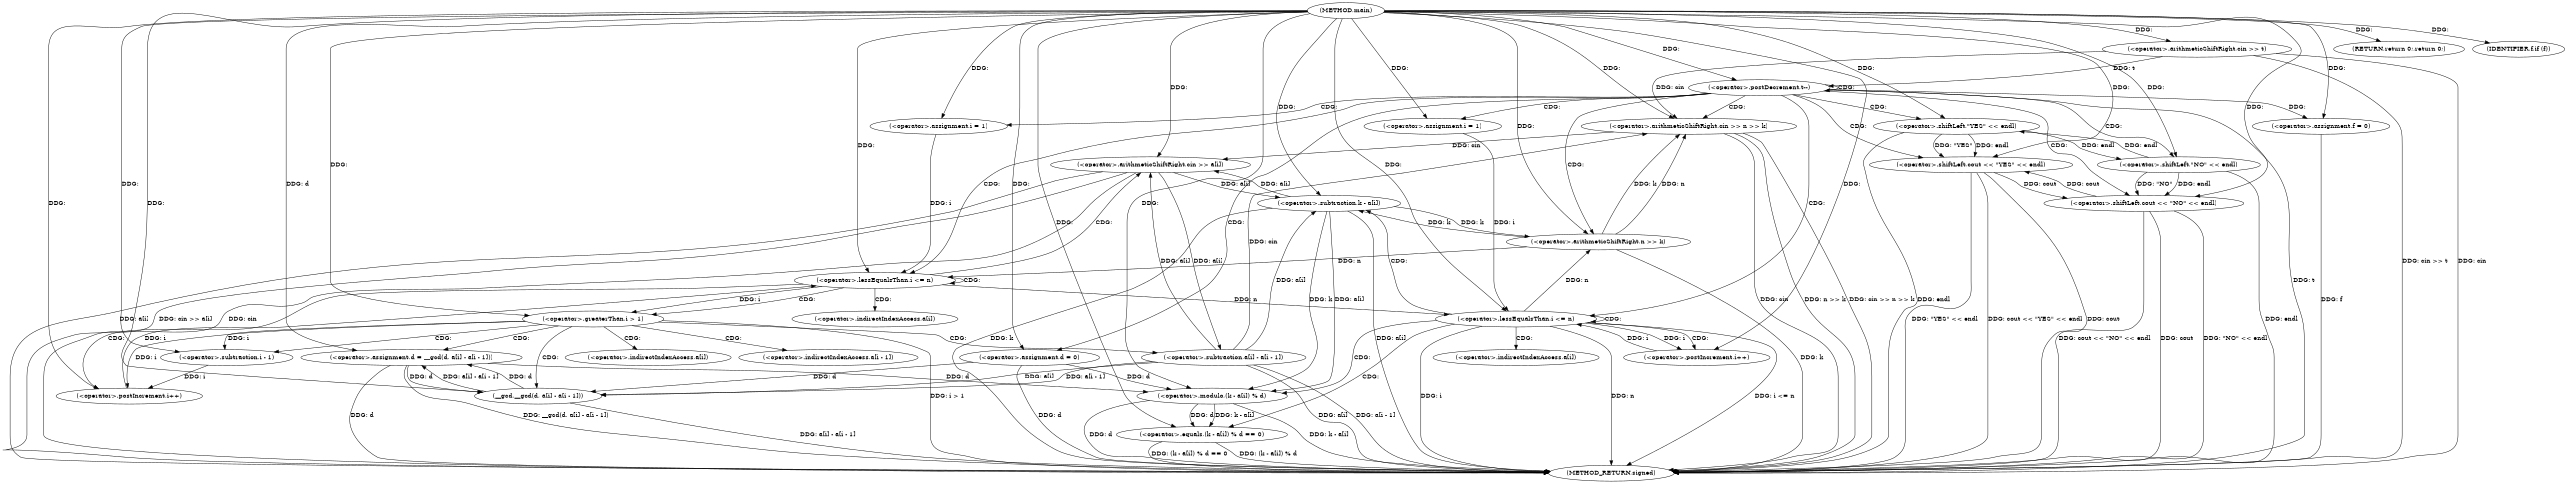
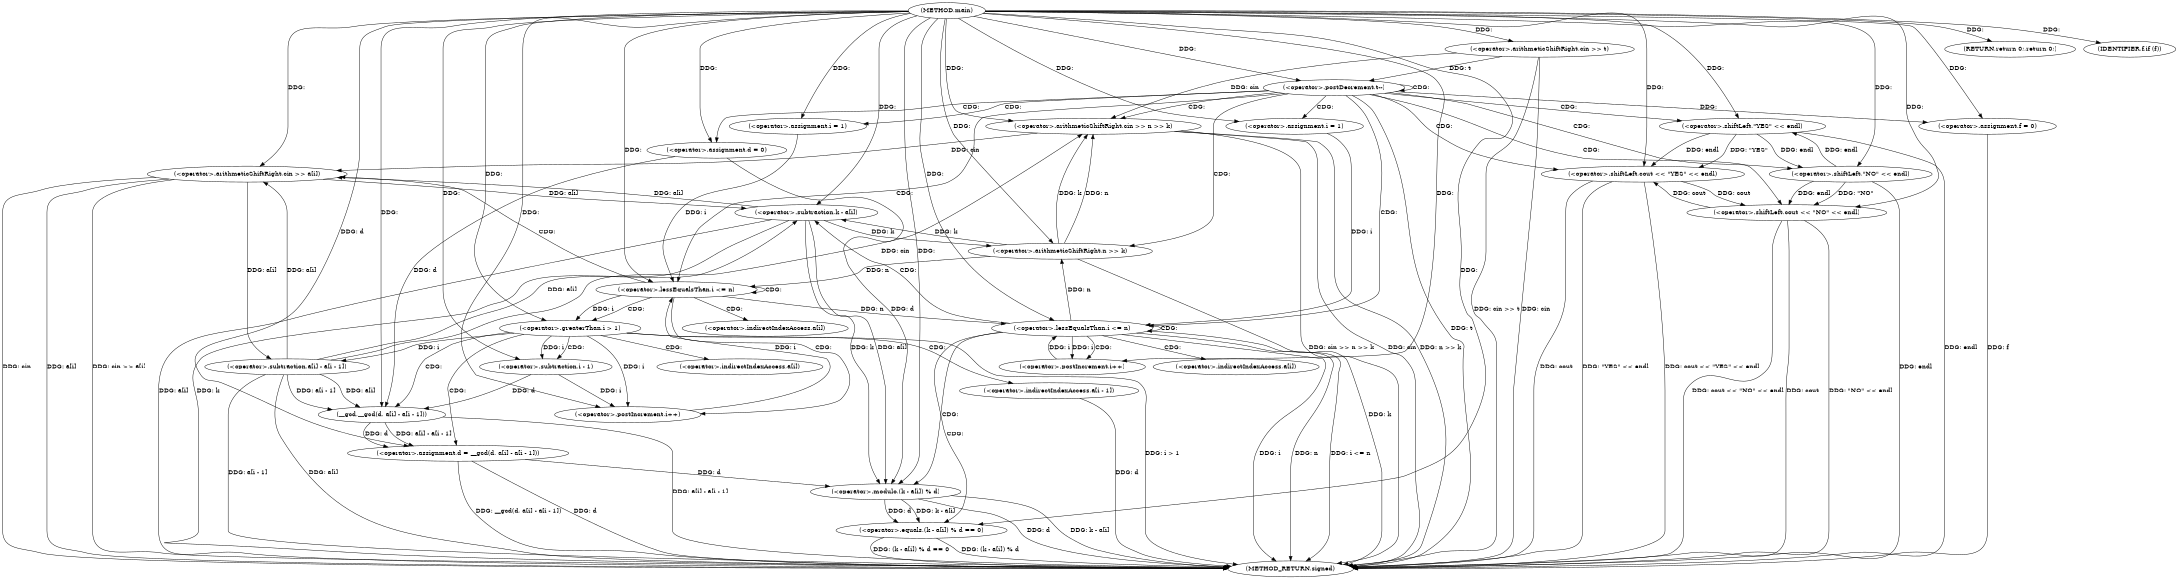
  digraph {
    n1 [label="(METHOD,main)"]
    n2 [label="(<operator>.arithmeticShiftRight,cin >> t)"]
    n3 [label="(RETURN,return 0;,return 0;)"]
    n4 [label="(<operator>.postDecrement,t--)"]
    n5 [label="(<operator>.arithmeticShiftRight,cin >> n >> k)"]
    n6 [label="(<operator>.assignment,d = 0)"]
    n7 [label="(<operator>.assignment,f = 0)"]
    n8 [label="(<operator>.assignment,i = 1)"]
    n9 [label="(<operator>.lessEqualsThan,i <= n)"]
    n10 [label="(<operator>.postIncrement,i++)"]
    n11 [label="(<operator>.assignment,i = 1)"]
    n12 [label="(<operator>.lessEqualsThan,i <= n)"]
    n13 [label="(<operator>.postIncrement,i++)"]
    n14 [label="(IDENTIFIER,f,if (f))"]
    n15 [label="(<operator>.shiftLeft,cout << \"YES\" << endl)"]
    n16 [label="(<operator>.arithmeticShiftRight,n >> k)"]
    n17 [label="(<operator>.arithmeticShiftRight,cin >> a[i])"]
    n18 [label="(<operator>.shiftLeft,cout << \"NO\" << endl)"]
    n19 [label="(<operator>.greaterThan,i > 1)"]
    n20 [label="(<operator>.assignment,d = __gcd(d, a[i] - a[i - 1]))"]
    n21 [label="(<operator>.equals,(k - a[i]) % d == 0)"]
    n22 [label="(<operator>.shiftLeft,\"YES\" << endl)"]
    n23 [label="(<operator>.shiftLeft,\"NO\" << endl)"]
    n24 [label="(__gcd,__gcd(d, a[i] - a[i - 1]))"]
    n25 [label="(<operator>.modulo,(k - a[i]) % d)"]
    n26 [label="(<operator>.subtraction,k - a[i])"]
    n27 [label="(<operator>.subtraction,i - 1)"]
    n28 [label="(METHOD_RETURN,signed)"]
    n29 [label="(<operator>.indirectIndexAccess,a[i])"]
    n30 [label="(<operator>.indirectIndexAccess,a[i])"]
    n31 [label="(<operator>.subtraction,a[i] - a[i - 1])"]
    n32 [label="(<operator>.indirectIndexAccess,a[i])"]
    n33 [label="(<operator>.indirectIndexAccess,a[i - 1])"]
    n1 -> n2 [label="DDG: "]
    n1 -> n3 [label="DDG: "]
    n1 -> n4 [label="DDG: "]
    n1 -> n5 [label="DDG: "]
    n1 -> n6 [label="DDG: "]
    n1 -> n7 [label="DDG: "]
    n1 -> n8 [label="DDG: "]
    n1 -> n9 [label="DDG: "]
    n1 -> n10 [label="DDG: "]
    n1 -> n11 [label="DDG: "]
    n1 -> n12 [label="DDG: "]
    n1 -> n13 [label="DDG: "]
    n1 -> n14 [label="DDG: "]
    n1 -> n15 [label="DDG: "]
    n1 -> n16 [label="DDG: "]
    n1 -> n17 [label="DDG: "]
    n1 -> n18 [label="DDG: "]
    n1 -> n19 [label="DDG: "]
    n1 -> n20 [label="DDG: d"]
    n1 -> n21 [label="DDG: "]
    n1 -> n22 [label="DDG: "]
    n1 -> n23 [label="DDG: "]
    n1 -> n24 [label="DDG: "]
    n1 -> n25 [label="DDG: "]
    n1 -> n26 [label="DDG: "]
    n1 -> n27 [label="DDG: "]
    n2 -> n4 [label="DDG: t"]
    n2 -> n5 [label="DDG: cin"]
    n2 -> n28 [label="DDG: cin"]
    n2 -> n28 [label="DDG: cin >> t"]
    n4 -> n4 [label="CDG: "]
    n4 -> n5 [label="CDG: "]
    n4 -> n6 [label="CDG: "]
    n4 -> n7 [label="DDG: "]
    n4 -> n8 [label="CDG: "]
    n4 -> n9 [label="CDG: "]
    n4 -> n11 [label="CDG: "]
    n4 -> n12 [label="CDG: "]
    n4 -> n15 [label="CDG: "]
    n4 -> n16 [label="CDG: "]
    n4 -> n18 [label="CDG: "]
    n4 -> n22 [label="CDG: "]
    n4 -> n23 [label="CDG: "]
    n4 -> n28 [label="DDG: t"]
    n5 -> n17 [label="DDG: cin"]
    n5 -> n28 [label="DDG: cin"]
    n5 -> n28 [label="DDG: n >> k"]
    n5 -> n28 [label="DDG: cin >> n >> k"]
    n6 -> n24 [label="DDG: d"]
    n6 -> n25 [label="DDG: d"]
-   n6 -> n28 [label="DDG: d"]
+   n33 -> n28 [label="DDG: d"]
    n7 -> n28 [label="DDG: f"]
    n8 -> n9 [label="DDG: i"]
    n9 -> n9 [label="CDG: "]
    n9 -> n10 [label="CDG: "]
    n9 -> n12 [label="DDG: n"]
    n9 -> n17 [label="CDG: "]
    n9 -> n19 [label="DDG: i"]
    n9 -> n19 [label="CDG: "]
    n9 -> n29 [label="CDG: "]
    n10 -> n9 [label="DDG: i"]
    n11 -> n12 [label="DDG: i"]
    n12 -> n12 [label="CDG: "]
    n12 -> n13 [label="DDG: i"]
    n12 -> n13 [label="CDG: "]
    n12 -> n16 [label="DDG: n"]
    n12 -> n21 [label="CDG: "]
    n12 -> n25 [label="CDG: "]
    n12 -> n26 [label="CDG: "]
    n12 -> n28 [label="DDG: i"]
    n12 -> n28 [label="DDG: n"]
    n12 -> n28 [label="DDG: i <= n"]
    n12 -> n30 [label="CDG: "]
    n13 -> n12 [label="DDG: i"]
    n15 -> n18 [label="DDG: cout"]
    n15 -> n28 [label="DDG: cout"]
    n15 -> n28 [label="DDG: \"YES\" << endl"]
    n15 -> n28 [label="DDG: cout << \"YES\" << endl"]
    n16 -> n5 [label="DDG: n"]
    n16 -> n5 [label="DDG: k"]
    n16 -> n9 [label="DDG: n"]
    n16 -> n26 [label="DDG: k"]
    n16 -> n28 [label="DDG: k"]
    n17 -> n26 [label="DDG: a[i]"]
    n17 -> n28 [label="DDG: cin"]
    n17 -> n28 [label="DDG: a[i]"]
    n17 -> n28 [label="DDG: cin >> a[i]"]
    n17 -> n31 [label="DDG: a[i]"]
    n18 -> n15 [label="DDG: cout"]
    n18 -> n28 [label="DDG: cout"]
    n18 -> n28 [label="DDG: \"NO\" << endl"]
    n18 -> n28 [label="DDG: cout << \"NO\" << endl"]
    n19 -> n10 [label="DDG: i"]
    n19 -> n20 [label="CDG: "]
    n19 -> n24 [label="CDG: "]
    n19 -> n27 [label="DDG: i"]
    n19 -> n27 [label="CDG: "]
    n19 -> n28 [label="DDG: i > 1"]
-   n19 -> n31 [label="CDG: "]
+   n19 -> n31 [label="DDG: i"]
    n19 -> n32 [label="CDG: "]
    n19 -> n33 [label="CDG: "]
-   n20 -> n24 [label="DDG: d"]
+   n27 -> n24 [label="DDG: d"]
    n20 -> n25 [label="DDG: d"]
    n20 -> n28 [label="DDG: d"]
    n20 -> n28 [label="DDG: __gcd(d, a[i] - a[i - 1])"]
    n21 -> n28 [label="DDG: (k - a[i]) % d"]
    n21 -> n28 [label="DDG: (k - a[i]) % d == 0"]
    n22 -> n15 [label="DDG: endl"]
    n22 -> n15 [label="DDG: \"YES\""]
    n22 -> n23 [label="DDG: endl"]
    n22 -> n28 [label="DDG: endl"]
    n23 -> n18 [label="DDG: endl"]
    n23 -> n18 [label="DDG: \"NO\""]
    n23 -> n22 [label="DDG: endl"]
    n23 -> n28 [label="DDG: endl"]
    n24 -> n20 [label="DDG: a[i] - a[i - 1]"]
    n24 -> n20 [label="DDG: d"]
    n24 -> n28 [label="DDG: a[i] - a[i - 1]"]
    n25 -> n21 [label="DDG: d"]
    n25 -> n21 [label="DDG: k - a[i]"]
    n25 -> n28 [label="DDG: k - a[i]"]
    n25 -> n28 [label="DDG: d"]
    n26 -> n16 [label="DDG: k"]
    n26 -> n17 [label="DDG: a[i]"]
    n26 -> n25 [label="DDG: a[i]"]
    n26 -> n25 [label="DDG: k"]
    n26 -> n28 [label="DDG: k"]
    n26 -> n28 [label="DDG: a[i]"]
    n27 -> n10 [label="DDG: i"]
    n31 -> n5 [label="DDG: cin"]
    n31 -> n17 [label="DDG: a[i]"]
    n31 -> n24 [label="DDG: a[i - 1]"]
    n31 -> n24 [label="DDG: a[i]"]
    n31 -> n26 [label="DDG: a[i]"]
    n31 -> n28 [label="DDG: a[i]"]
    n31 -> n28 [label="DDG: a[i - 1]"]
  }
